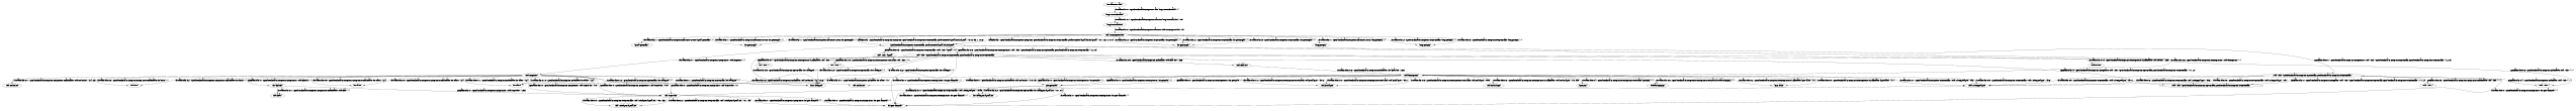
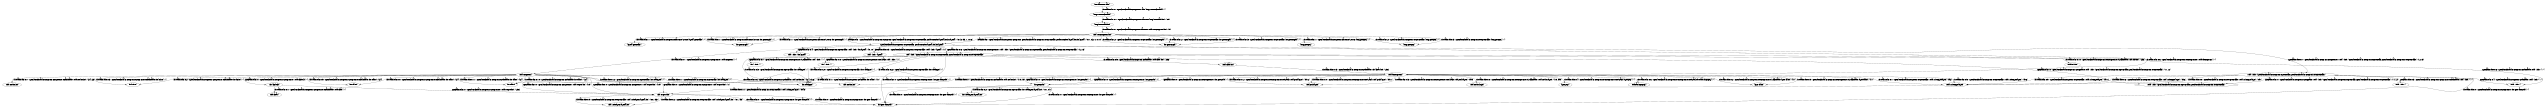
  digraph {
    n1 [label="void decompress()"]
    n2 [label="void push(byte)"]
    n3 [label="void set(int,byte)"]
    n4 [label="void writeByte(byte)"]
    n5 [label="int of(int)"]
    n6 [label="byte pop()"]
    n7 [label="void set(int,int)"]
    n8 [label="boolean isEmpty()"]
-   n9 [label="spec getCode()"]
+   n9 [label="int getCode()"]
    n10 [label="byte of(int)"]
    n11 [label="void clear(int)"]
    n12 [label="int readBytes(byte[],int)"]
    n13 [label="int getMaxCode()"]
    n14 [label="byte[] getBuffer()"]
+   n15 [label="void <init>(int,byte[])"]
    n16 [label="void <init>(byte[])"]
    n17 [label="void clBlock()"]
    n18 [label="void output(int)"]
    n19 [label="void clear()"]
    n20 [label="void writebytes(byte[],int)"]
    n21 [label="void compress()"]
-   n22 [label="inst readByte()"]
+   n22 [label="int readByte()"]
    n23 [label="int of(int)"]
    n24 [label="void set(int,int)"]
    n25 [label="int hsize()"]
    n26 [label="inst harnessMain()"]
    n27 [label="long runBenchmark()"]
    n28 [label="long inst_main(int)"]
    n29 [label="void <init>(spec.benchmarks.compress.InputBuffer,spec.benchmarks.compress.OutputBuffer)"]
    n30 [label="void <init>()"]
    n31 [label="void <init>()"]
    n32 [label="void <init>(spec.benchmarks.compress.InputBuffer,spec.benchmarks.compress.OutputBuffer)"]
    n33 [label="void init(int)"]
    n34 [label="int getLength()"]
    n35 [label="void <init>()"]
    n36 [label="spec.benchmarks.compress.OutputBuffer performAction(byte[],int,int,byte[])"]
    n37 [label="void <init>(spec.benchmarks.compress.InputBuffer,spec.benchmarks.compress.OutputBuffer)"]
    n38 [label="void <init>()"]
    n39 [label="void runCompress(int)"]
    n40 [label="int getLength()"]
    n41 [label="long getCRC()"]
    n42 [label="long getCRC()"]
    n1 -> n2 [label="virtualinvoke $r3.<spec.benchmarks.compress.Decompressor$DeStack: void push(byte)>($b5)"]
    n1 -> n2 [label="virtualinvoke $r12.<spec.benchmarks.compress.Decompressor$DeStack: void push(byte)>($b12)"]
    n1 -> n2 [label="virtualinvoke $r10.<spec.benchmarks.compress.Decompressor$DeStack: void push(byte)>($b11)"]
    n1 -> n3 [label="virtualinvoke $r8.<spec.benchmarks.compress.Decompressor$SuffixTable: void set(int,byte)>(i19, $b9)"]
    n1 -> n4 [label="virtualinvoke $r1.<spec.benchmarks.compress.OutputBuffer: void writeByte(byte)>($b2)"]
    n1 -> n4 [label="virtualinvoke $r5.<spec.benchmarks.compress.OutputBuffer: void writeByte(byte)>($b6)"]
    n1 -> n5 [label="virtualinvoke $r11.<spec.benchmarks.compress.CodeTable: int of(int)>(i17)"]
    n1 -> n6 [label="virtualinvoke $r4.<spec.benchmarks.compress.Decompressor$DeStack: byte pop()>()"]
    n1 -> n7 [label="virtualinvoke $r7.<spec.benchmarks.compress.CodeTable: void set(int,int)>(i19, i15)"]
    n1 -> n8 [label="virtualinvoke $r6.<spec.benchmarks.compress.Decompressor$DeStack: boolean isEmpty()>()"]
    n1 -> n9 [label="specialinvoke r0.<spec.benchmarks.compress.Decompressor: int getCode()>()"]
    n1 -> n9 [label="specialinvoke r0.<spec.benchmarks.compress.Decompressor: int getCode()>()"]
    n1 -> n9 [label="specialinvoke r0.<spec.benchmarks.compress.Decompressor: int getCode()>()"]
    n1 -> n10 [label="virtualinvoke $r9.<spec.benchmarks.compress.Decompressor$SuffixTable: byte of(int)>(i17)"]
    n1 -> n10 [label="virtualinvoke $r2.<spec.benchmarks.compress.Decompressor$SuffixTable: byte of(int)>(i17)"]
    n9 -> n12 [label="virtualinvoke $r2.<spec.benchmarks.compress.InputBuffer: int readBytes(byte[],int)>($r1, $i1)"]
    n9 -> n13 [label="virtualinvoke r0.<spec.benchmarks.compress.Decompressor: int getMaxCode()>()"]
    n9 -> n13 [label="virtualinvoke r0.<spec.benchmarks.compress.Decompressor: int getMaxCode()>()"]
    n11 -> n1 [label="virtualinvoke $r13.<spec.benchmarks.compress.CodeTable: void clear(int)>(256)"]
    n17 -> n18 [label="specialinvoke r0.<spec.benchmarks.compress.Compressor: void output(int)>(256)"]
    n17 -> n19 [label="virtualinvoke $r1.<spec.benchmarks.compress.Compressor$HashTable: void clear()>()"]
-   n18 -> n4 [label="virtualinvoke $r11.<spec.benchmarks.compress.OutputBuffer: void writeByte(byte)>($b45)"]
+   n4 -> n18 [label="virtualinvoke $r11.<spec.benchmarks.compress.OutputBuffer: void writeByte(byte)>($b45)"]
    n18 -> n13 [label="virtualinvoke r0.<spec.benchmarks.compress.Compressor: int getMaxCode()>()"]
    n18 -> n13 [label="virtualinvoke r0.<spec.benchmarks.compress.Compressor: int getMaxCode()>()"]
    n18 -> n20 [label="virtualinvoke $r9.<spec.benchmarks.compress.OutputBuffer: void writebytes(byte[],int)>($r8, $i37)"]
    n18 -> n20 [label="virtualinvoke $r2.<spec.benchmarks.compress.OutputBuffer: void writebytes(byte[],int)>($r1, $i8)"]
    n21 -> n5 [label="virtualinvoke $r10.<spec.benchmarks.compress.CodeTable: int of(int)>(i24)"]
    n21 -> n5 [label="virtualinvoke $r11.<spec.benchmarks.compress.CodeTable: int of(int)>(i24)"]
    n21 -> n7 [label="virtualinvoke $r6.<spec.benchmarks.compress.CodeTable: void set(int,int)>(i24, $i16)"]
    n21 -> n17 [label="specialinvoke r0.<spec.benchmarks.compress.Compressor: void clBlock()>()"]
    n21 -> n18 [label="specialinvoke r0.<spec.benchmarks.compress.Compressor: void output(int)>(-1)"]
    n21 -> n18 [label="specialinvoke r0.<spec.benchmarks.compress.Compressor: void output(int)>(i19)"]
    n21 -> n18 [label="specialinvoke r0.<spec.benchmarks.compress.Compressor: void output(int)>(i19)"]
    n21 -> n22 [label="virtualinvoke $r1.<spec.benchmarks.compress.InputBuffer: int readByte()>()"]
    n21 -> n22 [label="virtualinvoke $r12.<spec.benchmarks.compress.InputBuffer: int readByte()>()"]
    n21 -> n23 [label="virtualinvoke $r5.<spec.benchmarks.compress.Compressor$HashTable: int of(int)>(i24)"]
    n21 -> n23 [label="virtualinvoke $r8.<spec.benchmarks.compress.Compressor$HashTable: int of(int)>(i24)"]
    n21 -> n24 [label="virtualinvoke $r7.<spec.benchmarks.compress.Compressor$HashTable: void set(int,int)>(i24, i23)"]
    n21 -> n25 [label="virtualinvoke $r2.<spec.benchmarks.compress.Compressor$HashTable: int hsize()>()"]
    n21 -> n25 [label="virtualinvoke $r3.<spec.benchmarks.compress.Compressor$HashTable: int hsize()>()"]
    n26 -> n27 [label="virtualinvoke r0.<spec.benchmarks.compress.Main: long runBenchmark()>()"]
    n27 -> n28 [label="virtualinvoke $r1.<spec.benchmarks.compress.Harness: long inst_main(int)>($i0)"]
    n28 -> n39 [label="virtualinvoke r0.<spec.benchmarks.compress.Harness: void runCompress(int)>(i0)"]
    n29 -> n4 [label="virtualinvoke $r9.<spec.benchmarks.compress.OutputBuffer: void writeByte(byte)>($b11)"]
    n29 -> n4 [label="virtualinvoke $r6.<spec.benchmarks.compress.OutputBuffer: void writeByte(byte)>($b6)"]
    n29 -> n4 [label="virtualinvoke $r8.<spec.benchmarks.compress.OutputBuffer: void writeByte(byte)>($b7)"]
    n29 -> n13 [label="virtualinvoke r0.<spec.benchmarks.compress.Compressor: int getMaxCode()>()"]
    n29 -> n30 [label="specialinvoke $r3.<spec.benchmarks.compress.Compressor$HashTable: void <init>()>()"]
    n29 -> n31 [label="specialinvoke $r4.<spec.benchmarks.compress.CodeTable: void <init>()>()"]
    n29 -> n32 [label="specialinvoke r0.<spec.benchmarks.compress.CompBase: void <init>(spec.benchmarks.compress.InputBuffer,spec.benchmarks.compress.OutputBuffer)>(r1, r2)"]
    n36 -> n1 [label="virtualinvoke $r6.<spec.benchmarks.compress.Decompressor: void decompress()>()"]
+   n36 -> n15 [label="specialinvoke $r4.<spec.benchmarks.compress.InputBuffer: void <init>(int,byte[])>(i0, r0)"]
    n36 -> n16 [label="specialinvoke $r5.<spec.benchmarks.compress.OutputBuffer: void <init>(byte[])>(r1)"]
    n36 -> n21 [label="virtualinvoke $r7.<spec.benchmarks.compress.Compressor: void compress()>()"]
    n36 -> n29 [label="specialinvoke $r7.<spec.benchmarks.compress.Compressor: void <init>(spec.benchmarks.compress.InputBuffer,spec.benchmarks.compress.OutputBuffer)>(r2, r3)"]
    n36 -> n37 [label="specialinvoke $r6.<spec.benchmarks.compress.Decompressor: void <init>(spec.benchmarks.compress.InputBuffer,spec.benchmarks.compress.OutputBuffer)>(r2, r3)"]
    n37 -> n11 [label="virtualinvoke $r9.<spec.benchmarks.compress.CodeTable: void clear(int)>(256)"]
    n37 -> n13 [label="virtualinvoke r0.<spec.benchmarks.compress.Decompressor: int getMaxCode()>()"]
    n37 -> n22 [label="virtualinvoke $r22.<spec.benchmarks.compress.InputBuffer: int readByte()>()"]
    n37 -> n22 [label="virtualinvoke $r20.<spec.benchmarks.compress.InputBuffer: int readByte()>()"]
    n37 -> n22 [label="virtualinvoke $r3.<spec.benchmarks.compress.InputBuffer: int readByte()>()"]
    n37 -> n31 [label="specialinvoke $r6.<spec.benchmarks.compress.CodeTable: void <init>()>()"]
    n37 -> n32 [label="specialinvoke r0.<spec.benchmarks.compress.CompBase: void <init>(spec.benchmarks.compress.InputBuffer,spec.benchmarks.compress.OutputBuffer)>(r1, r2)"]
    n37 -> n33 [label="virtualinvoke $r10.<spec.benchmarks.compress.Decompressor$SuffixTable: void init(int)>(256)"]
    n37 -> n35 [label="specialinvoke $r7.<spec.benchmarks.compress.Decompressor$SuffixTable: void <init>()>()"]
    n37 -> n38 [label="specialinvoke $r8.<spec.benchmarks.compress.Decompressor$DeStack: void <init>()>()"]
    n39 -> n14 [label="virtualinvoke r1.<spec.benchmarks.compress.Harness$Source: byte[] getBuffer()>()"]
    n39 -> n34 [label="virtualinvoke r1.<spec.benchmarks.compress.Harness$Source: int getLength()>()"]
    n39 -> n34 [label="virtualinvoke r1.<spec.benchmarks.compress.Harness$Source: int getLength()>()"]
    n39 -> n36 [label="staticinvoke <spec.benchmarks.compress.Compress: spec.benchmarks.compress.OutputBuffer performAction(byte[],int,int,byte[])>($r7, $i2, 0, $r10)"]
    n39 -> n36 [label="staticinvoke <spec.benchmarks.compress.Compress: spec.benchmarks.compress.OutputBuffer performAction(byte[],int,int,byte[])>($r13, $i5, 1, $r16)"]
    n39 -> n40 [label="virtualinvoke r2.<spec.benchmarks.compress.OutputBuffer: int getLength()>()"]
    n39 -> n40 [label="virtualinvoke r2.<spec.benchmarks.compress.OutputBuffer: int getLength()>()"]
    n39 -> n40 [label="virtualinvoke r3.<spec.benchmarks.compress.OutputBuffer: int getLength()>()"]
    n39 -> n41 [label="virtualinvoke r1.<spec.benchmarks.compress.Harness$Source: long getCRC()>()"]
    n39 -> n42 [label="virtualinvoke r3.<spec.benchmarks.compress.OutputBuffer: long getCRC()>()"]
    n39 -> n42 [label="virtualinvoke r2.<spec.benchmarks.compress.OutputBuffer: long getCRC()>()"]
  }
